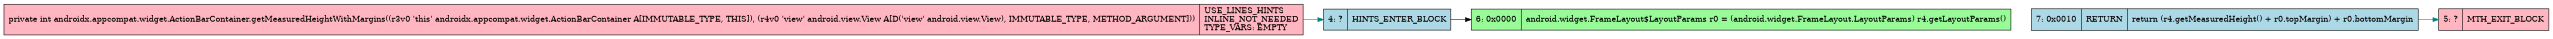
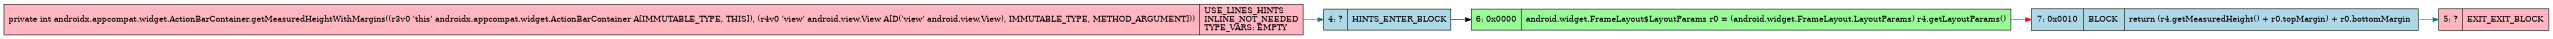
  digraph {
    fontname="DejaVu Serif"
    rankdir=LR
    node [fillcolor=lightblue fontname="DejaVu Serif" shape=record style=filled]
    edge [color=teal fontname="DejaVu Serif"]
    n1 [label="{4\:\ ?|HINTS_ENTER_BLOCK\l}"]
    n2 [fillcolor=palegreen label="{6\:\ 0x0000|android.widget.FrameLayout$LayoutParams r0 = (android.widget.FrameLayout.LayoutParams) r4.getLayoutParams()\l}"]
-   n3 [label="{7\:\ 0x0010|RETURN\l|return (r4.getMeasuredHeight() + r0.topMargin) + r0.bottomMargin\l}"]
-   n4 [fillcolor=lightpink label="{5\:\ ?|MTH_EXIT_BLOCK\l}"]
+   n3 [label="{7\:\ 0x0010|BLOCK\l|return (r4.getMeasuredHeight() + r0.topMargin) + r0.bottomMargin\l}"]
+   n4 [fillcolor=lightpink label="{5\:\ ?|EXIT_EXIT_BLOCK\l}"]
    n5 [fillcolor=lightpink label="{private int androidx.appcompat.widget.ActionBarContainer.getMeasuredHeightWithMargins((r3v0 'this' androidx.appcompat.widget.ActionBarContainer A[IMMUTABLE_TYPE, THIS]), (r4v0 'view' android.view.View A[D('view' android.view.View), IMMUTABLE_TYPE, METHOD_ARGUMENT]))  | USE_LINES_HINTS\lINLINE_NOT_NEEDED\lTYPE_VARS: EMPTY\l}"]
    n1 -> n2 [color=black]
+   n2 -> n3 [color=red]
    n3 -> n4
    n5 -> n1
  }
